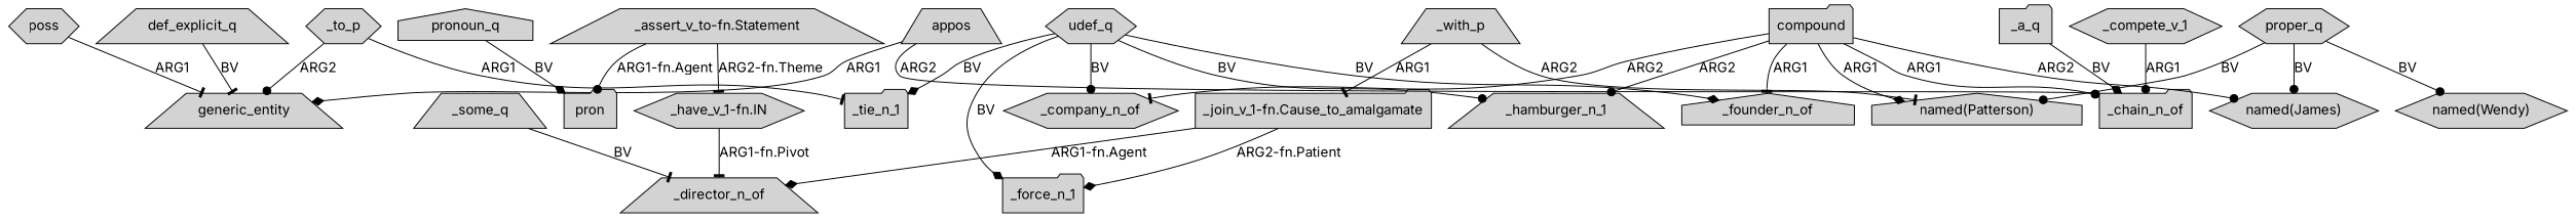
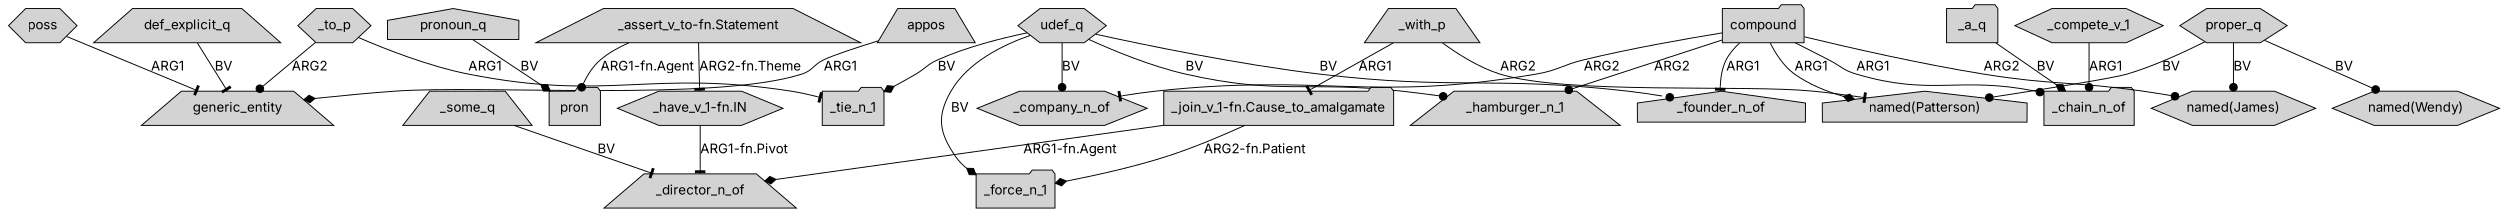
  digraph {
    fontname=Inter
    node [fontname=Inter shape=hexagon style=filled]
    edge [arrowhead=dot fontname=Inter]
    generic_entity [shape=trapezium]
    poss
    _force_n_1 [shape=folder]
    udef_q
    _tie_n_1 [shape=folder]
    _founder_n_of [shape=house]
    _company_n_of
    _hamburger_n_1 [shape=trapezium]
    _a_q [shape=folder]
    _chain_n_of [shape=folder]
    _director_n_of [shape=trapezium]
    "_have_v_1-fn.IN"
    "_join_v_1-fn.Cause_to_amalgamate" [shape=folder]
    compound [shape=folder]
    "named(James)"
    "named(Patterson)" [shape=house]
    _to_p
    def_explicit_q [shape=trapezium]
    _some_q [shape=trapezium]
    appos [shape=trapezium]
    pronoun_q [shape=house]
    pron [shape=folder]
    _with_p [shape=trapezium]
    "_assert_v_to-fn.Statement" [shape=trapezium]
    _compete_v_1
    proper_q
    "named(Wendy)"
    poss -> generic_entity [arrowhead=tee label=ARG1]
    udef_q -> _force_n_1 [arrowhead=diamond label=BV]
    udef_q -> _tie_n_1 [arrowhead=diamond label=BV]
-   udef_q -> _founder_n_of [arrowhead=diamond label=BV]
+   udef_q -> _founder_n_of [label=BV]
    udef_q -> _company_n_of [label=BV]
    udef_q -> _hamburger_n_1 [label=BV]
    _a_q -> _chain_n_of [arrowhead=diamond label=BV]
    "_have_v_1-fn.IN" -> _director_n_of [arrowhead=tee label="ARG1-fn.Pivot"]
    "_join_v_1-fn.Cause_to_amalgamate" -> _force_n_1 [arrowhead=diamond label="ARG2-fn.Patient"]
    "_join_v_1-fn.Cause_to_amalgamate" -> _director_n_of [arrowhead=diamond label="ARG1-fn.Agent"]
    compound -> _founder_n_of [arrowhead=tee label=ARG1]
    compound -> _company_n_of [arrowhead=tee label=ARG2]
    compound -> _hamburger_n_1 [label=ARG2]
    compound -> _chain_n_of [label=ARG1]
    compound -> "named(James)" [label=ARG2]
    compound -> "named(Patterson)" [arrowhead=diamond label=ARG1]
    _to_p -> generic_entity [label=ARG2]
    _to_p -> _tie_n_1 [arrowhead=tee label=ARG1]
    def_explicit_q -> generic_entity [arrowhead=tee label=BV]
    _some_q -> _director_n_of [arrowhead=tee label=BV]
    appos -> generic_entity [arrowhead=diamond label=ARG1]
-   appos -> _chain_n_of [label=ARG2]
    pronoun_q -> pron [arrowhead=diamond label=BV]
    _with_p -> "_join_v_1-fn.Cause_to_amalgamate" [arrowhead=tee label=ARG1]
    _with_p -> "named(Patterson)" [arrowhead=tee label=ARG2]
    "_assert_v_to-fn.Statement" -> "_have_v_1-fn.IN" [arrowhead=tee label="ARG2-fn.Theme"]
    "_assert_v_to-fn.Statement" -> pron [label="ARG1-fn.Agent"]
    _compete_v_1 -> _chain_n_of [label=ARG1]
    proper_q -> "named(James)" [label=BV]
    proper_q -> "named(Patterson)" [label=BV]
    proper_q -> "named(Wendy)" [label=BV]
  }
